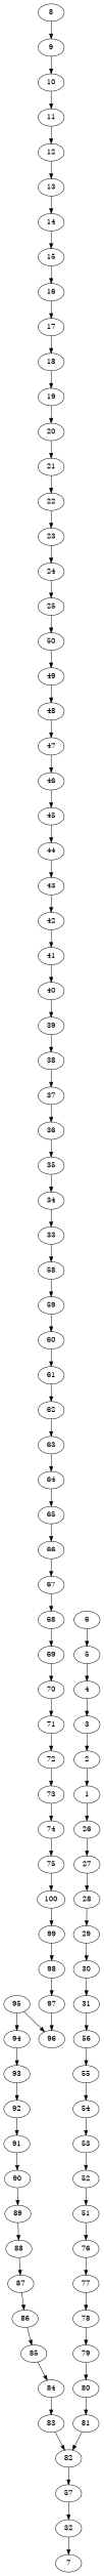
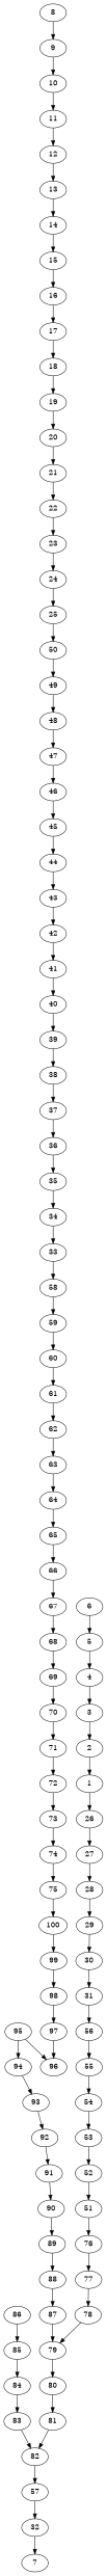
  digraph {
    32
    7
    57
    82
    83
    84
    85
    86
    87
    88
    89
    90
    91
    92
    93
    94
    95
    96
    97
    98
    99
    100
    75
    74
    73
    72
    71
    70
    69
    68
    67
    66
    65
    64
    63
    62
    61
    60
    59
    58
    33
    34
    35
    36
    37
    38
    39
    40
    41
    42
    43
    44
    45
    46
    47
    48
    49
    50
    25
    24
    23
    22
    21
    20
    19
    18
    17
    16
    15
    14
    13
    12
    11
    10
    9
    8
    81
    80
    79
    78
    77
    76
    51
    52
    53
    54
    55
    56
    31
    30
    29
    28
    27
    26
    1
    2
    3
    4
    5
    6
    32 -> 7
    57 -> 32
    82 -> 57
    83 -> 82
    84 -> 83
    85 -> 84
    86 -> 85
-   87 -> 86
+   87 -> 79
    88 -> 87
    89 -> 88
    90 -> 89
    91 -> 90
    92 -> 91
    93 -> 92
    94 -> 93
    95 -> 94
    95 -> 96
    97 -> 96
    98 -> 97
    99 -> 98
    100 -> 99
    75 -> 100
    74 -> 75
    73 -> 74
    72 -> 73
    71 -> 72
    70 -> 71
    69 -> 70
    68 -> 69
    67 -> 68
    66 -> 67
    65 -> 66
    64 -> 65
    63 -> 64
    62 -> 63
    61 -> 62
    60 -> 61
    59 -> 60
    58 -> 59
    33 -> 58
    34 -> 33
    35 -> 34
    36 -> 35
    37 -> 36
    38 -> 37
    39 -> 38
    40 -> 39
    41 -> 40
    42 -> 41
    43 -> 42
    44 -> 43
    45 -> 44
    46 -> 45
    47 -> 46
    48 -> 47
    49 -> 48
    50 -> 49
    25 -> 50
    24 -> 25
    23 -> 24
    22 -> 23
    21 -> 22
    20 -> 21
    19 -> 20
    18 -> 19
    17 -> 18
    16 -> 17
    15 -> 16
    14 -> 15
    13 -> 14
    12 -> 13
    11 -> 12
    10 -> 11
    9 -> 10
    8 -> 9
    81 -> 82
    80 -> 81
    79 -> 80
    78 -> 79
    77 -> 78
    76 -> 77
    51 -> 76
    52 -> 51
    53 -> 52
    54 -> 53
    55 -> 54
    56 -> 55
    31 -> 56
    30 -> 31
    29 -> 30
    28 -> 29
    27 -> 28
    26 -> 27
    1 -> 26
    2 -> 1
    3 -> 2
    4 -> 3
    5 -> 4
    6 -> 5
  }
